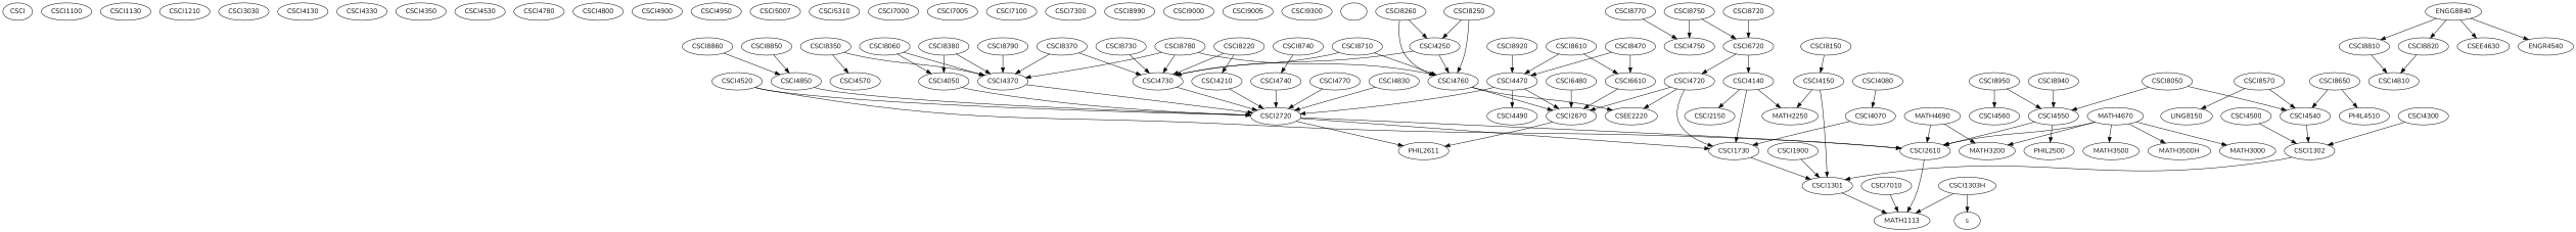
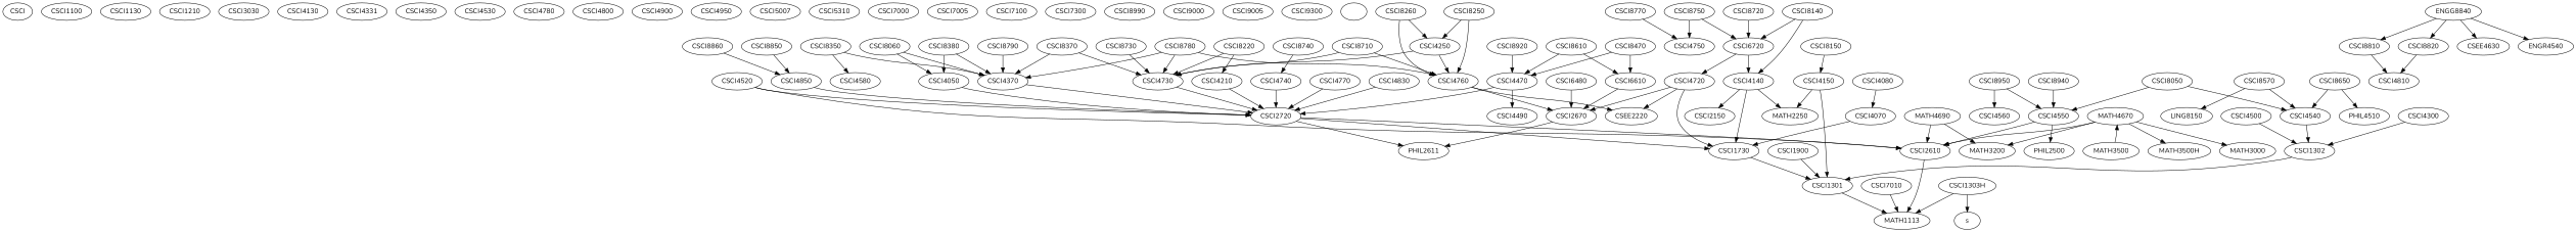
  digraph {
    fontname=Nunito
    node [fontname=Nunito]
    edge [fontname=Nunito]
    CSCI
    CSCI1100
    CSCI1130
    CSCI1210
    CSCI3030
    CSCI4130
-   CSCI4330
+   CSCI4330 [label=CSCI4331]
    CSCI4350
    CSCI4530
    CSCI4780
    CSCI4800
    CSCI4900
    CSCI4950
    CSCI5007
    CSCI5310
    CSCI7000
    CSCI7005
    CSCI7100
    CSCI7300
    CSCI8990
    CSCI9000
    CSCI9005
    CSCI9300
    ""
    CSCI1301
    MATH1113
    CSCI1302
    CSCI1303H
    s
    CSCI1730
    CSCI1900
    CSCI2610
    n33 [label=PHIL2611]
    CSCI2670
    CSCI2720
    CSCI4050
    CSCI4070
    CSCI4080
    CSCI4140
    MATH2250
    CSCI2150
    CSCI4150
    CSCI4210
    CSCI4250
    CSCI4730
    CSCI4760
    CSEE2220
    CSCI4300
    CSCI4370
    CSCI4470
    CSCI4490
    CSCI4500
    CSCI4520
    CSCI4540
    CSCI4550
    PHIL2500
    MATH4670
    MATH3000
    MATH3500
    MATH3500H
    MATH3200
    MATH4690
    CSCI4720
    CSCI4740
    CSCI4770
    CSCI4830
    CSCI4850
    CSCI6480
    CSCI6610
    CSCI6720
    CSCI7010
    CSCI8050
    CSCI8060
+   CSCI8140
    CSCI8150
    CSCI8220
    CSCI8250
    CSCI8260
    CSCI8350
-   CSCI4570
+   CSCI4570 [label=CSCI4580]
    CSCI8370
    CSCI8380
    CSCI8470
    CSCI8570
    LING8150
    CSCI8610
    CSCI8650
    PHIL4510
    CSCI8710
    CSCI8720
    CSCI8730
    CSCI8740
    CSCI8750
    CSCI4750
    CSCI8770
    CSCI8780
    CSCI8790
    CSCI8810
    CSCI4810
    CSCI8820
    ENGG8840
    CSEE4630
    ENGR4540
    CSCI8850
    CSCI8860
    CSCI8920
    CSCI8940
    CSCI8950
    CSCI4560
    CSCI1301 -> MATH1113
    CSCI1302 -> CSCI1301
    CSCI1303H -> MATH1113
    CSCI1303H -> s
    CSCI1730 -> CSCI1301
    CSCI1900 -> CSCI1301
    CSCI2610 -> MATH1113
    CSCI2670 -> n33
    CSCI2720 -> CSCI1730
    CSCI2720 -> CSCI2610
    CSCI2720 -> n33
    CSCI4050 -> CSCI2720
    CSCI4070 -> CSCI1730
    CSCI4080 -> CSCI4070
    CSCI4140 -> CSCI1730
    CSCI4140 -> MATH2250
    CSCI4140 -> CSCI2150
    CSCI4150 -> CSCI1301
    CSCI4150 -> MATH2250
    CSCI4210 -> CSCI2720
    CSCI4250 -> CSCI4730
    CSCI4250 -> CSCI4760
    CSCI4730 -> CSCI2720
    CSCI4760 -> CSCI2670
    CSCI4760 -> CSEE2220
    CSCI4300 -> CSCI1302
    CSCI4370 -> CSCI2720
-   CSCI4470 -> CSCI2670
    CSCI4470 -> CSCI2720
    CSCI4470 -> CSCI4490
    CSCI4500 -> CSCI1302
    CSCI4520 -> CSCI2610
    CSCI4520 -> CSCI2720
    CSCI4540 -> CSCI1302
    CSCI4550 -> CSCI2610
    CSCI4550 -> PHIL2500
    MATH4670 -> CSCI2610
    MATH4670 -> MATH3000
-   MATH4670 -> MATH3500
+   MATH3500 -> MATH4670
    MATH4670 -> MATH3500H
    MATH4670 -> MATH3200
    MATH4690 -> CSCI2610
    MATH4690 -> MATH3200
    CSCI4720 -> CSCI1730
    CSCI4720 -> CSCI2670
    CSCI4720 -> CSEE2220
    CSCI4740 -> CSCI2720
    CSCI4770 -> CSCI2720
    CSCI4830 -> CSCI2720
    CSCI4850 -> CSCI2720
    CSCI6480 -> CSCI2670
    CSCI6610 -> CSCI2670
    CSCI6720 -> CSCI4140
    CSCI6720 -> CSCI4720
    CSCI7010 -> MATH1113
    CSCI8050 -> CSCI4540
    CSCI8050 -> CSCI4550
    CSCI8060 -> CSCI4050
    CSCI8060 -> CSCI4370
+   CSCI8140 -> CSCI4140
+   CSCI8140 -> CSCI6720
    CSCI8150 -> CSCI4150
    CSCI8220 -> CSCI4210
    CSCI8220 -> CSCI4730
    CSCI8250 -> CSCI4250
    CSCI8250 -> CSCI4760
    CSCI8260 -> CSCI4250
    CSCI8260 -> CSCI4760
    CSCI8350 -> CSCI4370
    CSCI8350 -> CSCI4570
    CSCI8370 -> CSCI4730
    CSCI8370 -> CSCI4370
    CSCI8380 -> CSCI4050
    CSCI8380 -> CSCI4370
    CSCI8470 -> CSCI4470
    CSCI8470 -> CSCI6610
    CSCI8570 -> CSCI4540
    CSCI8570 -> LING8150
    CSCI8610 -> CSCI4470
    CSCI8610 -> CSCI6610
    CSCI8650 -> CSCI4540
    CSCI8650 -> PHIL4510
    CSCI8710 -> CSCI4730
    CSCI8710 -> CSCI4760
    CSCI8720 -> CSCI6720
    CSCI8730 -> CSCI4730
    CSCI8740 -> CSCI4740
    CSCI8750 -> CSCI6720
    CSCI8750 -> CSCI4750
    CSCI8770 -> CSCI4750
    CSCI8780 -> CSCI4730
    CSCI8780 -> CSCI4760
    CSCI8780 -> CSCI4370
    CSCI8790 -> CSCI4370
    CSCI8810 -> CSCI4810
    CSCI8820 -> CSCI4810
    ENGG8840 -> CSCI8810
    ENGG8840 -> CSCI8820
    ENGG8840 -> CSEE4630
    ENGG8840 -> ENGR4540
    CSCI8850 -> CSCI4850
    CSCI8860 -> CSCI4850
    CSCI8920 -> CSCI4470
    CSCI8940 -> CSCI4550
    CSCI8950 -> CSCI4550
    CSCI8950 -> CSCI4560
  }
